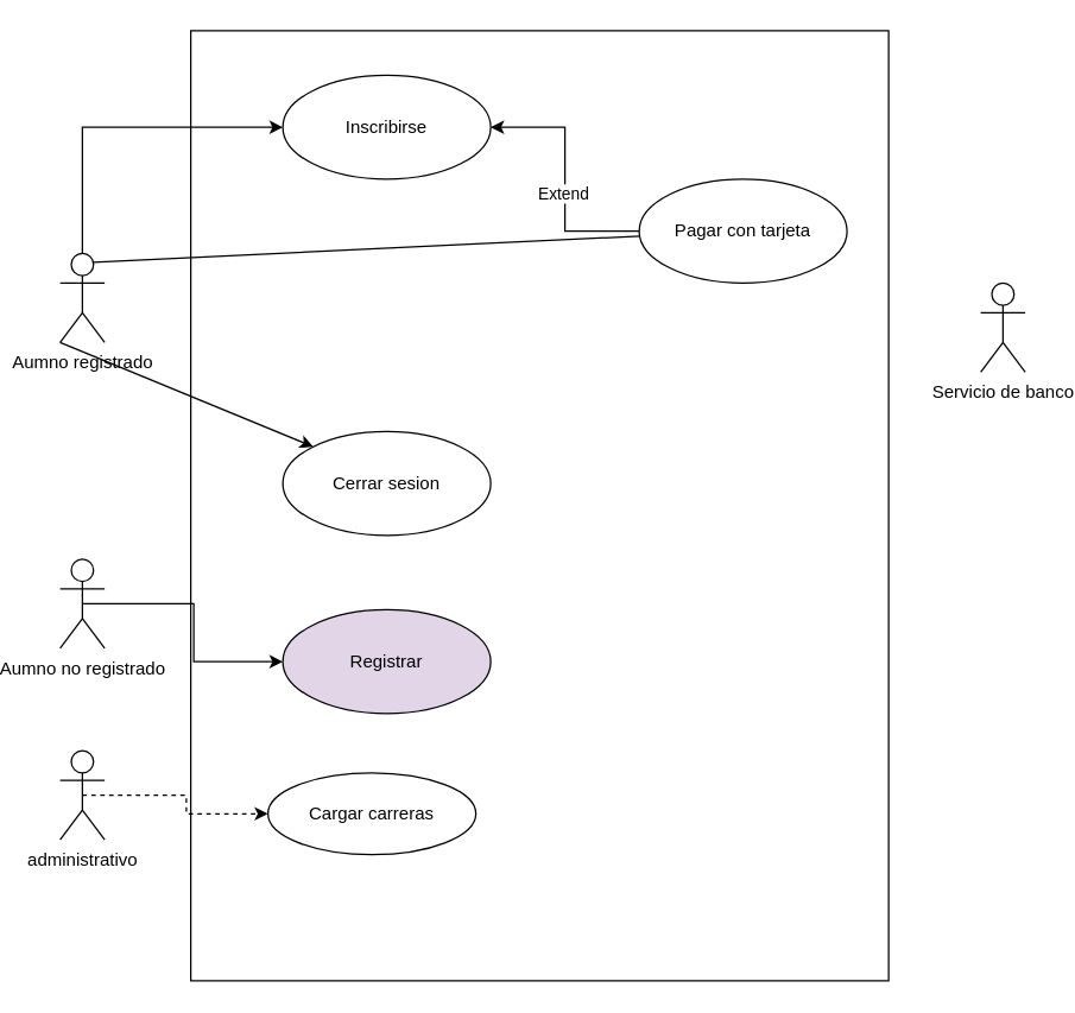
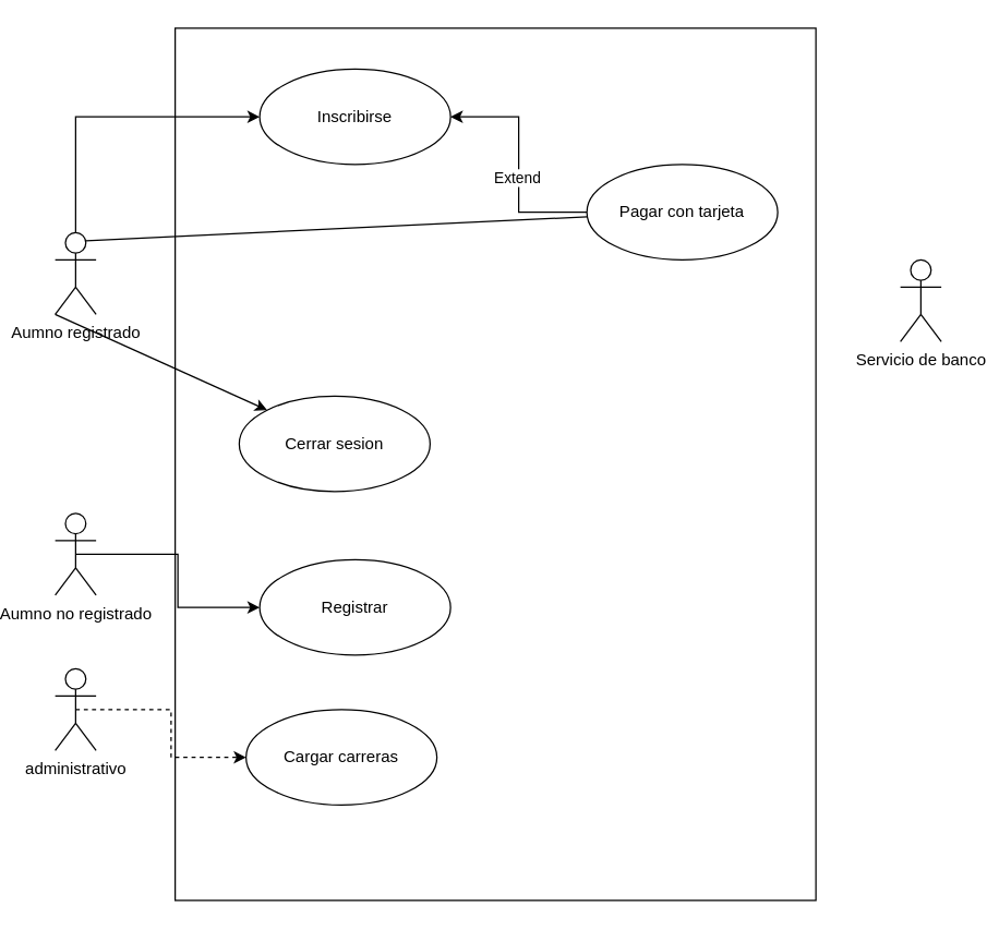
  <mxCell id="0" />
  <mxCell id="1" parent="0" />
  <mxCell id="2" value="" style="rounded=0;whiteSpace=wrap;html=1;" parent="1" vertex="1"><mxGeometry x="108" y="20" width="470" height="640" as="geometry" /></mxCell>
  <mxCell id="3" style="rounded=0;orthogonalLoop=1;jettySize=auto;html=1;exitX=0.5;exitY=0;exitDx=0;exitDy=0;exitPerimeter=0;entryX=0;entryY=0.5;entryDx=0;entryDy=0;edgeStyle=orthogonalEdgeStyle;" parent="1" source="4" target="9" edge="1"><mxGeometry relative="1" as="geometry" /></mxCell>
  <mxCell id="4" value="Aumno registrado" style="shape=umlActor;verticalLabelPosition=bottom;verticalAlign=top;html=1;outlineConnect=0;" parent="1" vertex="1"><mxGeometry x="20" y="170" width="30" height="60" as="geometry" /></mxCell>
  <mxCell id="5" style="edgeStyle=orthogonalEdgeStyle;rounded=0;orthogonalLoop=1;jettySize=auto;html=1;exitX=0.5;exitY=0.5;exitDx=0;exitDy=0;exitPerimeter=0;entryX=0;entryY=0.5;entryDx=0;entryDy=0;dashed=1;" parent="1" source="6" target="8" edge="1"><mxGeometry relative="1" as="geometry" /></mxCell>
- <mxCell id="6" value="administrativo" style="shape=umlActor;verticalLabelPosition=bottom;verticalAlign=top;html=1;outlineConnect=0;" parent="1" vertex="1"><mxGeometry x="20" y="505" width="30" height="60" as="geometry" /></mxCell>
+ <mxCell id="6" value="administrativo" style="shape=umlActor;verticalLabelPosition=bottom;verticalAlign=top;html=1;outlineConnect=0;" parent="1" vertex="1"><mxGeometry x="20" y="490" width="30" height="60" as="geometry" /></mxCell>
  <mxCell id="7" value="Servicio de banco" style="shape=umlActor;verticalLabelPosition=bottom;verticalAlign=top;html=1;outlineConnect=0;" parent="1" vertex="1"><mxGeometry x="640" y="190" width="30" height="60" as="geometry" /></mxCell>
- <mxCell id="8" value="Cargar carreras" style="ellipse;whiteSpace=wrap;html=1;" parent="1" vertex="1"><mxGeometry x="160" y="520" width="140" height="55" as="geometry" /></mxCell>
+ <mxCell id="8" value="Cargar carreras" style="ellipse;whiteSpace=wrap;html=1;" parent="1" vertex="1"><mxGeometry x="160" y="520" width="140" height="70" as="geometry" /></mxCell>
  <mxCell id="9" value="Inscribirse" style="ellipse;whiteSpace=wrap;html=1;" parent="1" vertex="1"><mxGeometry x="170" y="50" width="140" height="70" as="geometry" /></mxCell>
- <mxCell id="10" value="Registrar" style="ellipse;whiteSpace=wrap;html=1;fillColor=#e1d5e7;" parent="1" vertex="1"><mxGeometry x="170" y="410" width="140" height="70" as="geometry" /></mxCell>
- <mxCell id="11" value="Cerrar sesion" style="ellipse;whiteSpace=wrap;html=1;" parent="1" vertex="1"><mxGeometry x="170" y="290" width="140" height="70" as="geometry" /></mxCell>
+ <mxCell id="10" value="Registrar" style="ellipse;whiteSpace=wrap;html=1;" parent="1" vertex="1"><mxGeometry x="170" y="410" width="140" height="70" as="geometry" /></mxCell>
+ <mxCell id="11" value="Cerrar sesion" style="ellipse;whiteSpace=wrap;html=1;" parent="1" vertex="1"><mxGeometry x="155" y="290" width="140" height="70" as="geometry" /></mxCell>
  <mxCell id="12" style="edgeStyle=orthogonalEdgeStyle;rounded=0;orthogonalLoop=1;jettySize=auto;html=1;exitX=0;exitY=0.5;exitDx=0;exitDy=0;entryX=1;entryY=0.5;entryDx=0;entryDy=0;" parent="1" source="14" target="9" edge="1"><mxGeometry relative="1" as="geometry" /></mxCell>
  <mxCell id="13" value="Extend" style="edgeLabel;html=1;align=center;verticalAlign=middle;resizable=0;points=[];" parent="12" vertex="1" connectable="0"><mxGeometry x="-0.11" y="2" relative="1" as="geometry"><mxPoint as="offset" /></mxGeometry></mxCell>
  <mxCell id="14" value="Pagar con tarjeta" style="ellipse;whiteSpace=wrap;html=1;" parent="1" vertex="1"><mxGeometry x="410" y="120" width="140" height="70" as="geometry" /></mxCell>
  <mxCell id="15" value="" style="endArrow=none;html=1;rounded=0;fillColor=#FF0A0A;exitX=0.75;exitY=0.1;exitDx=0;exitDy=0;exitPerimeter=0;" parent="1" source="4" target="14" edge="1"><mxGeometry width="50" height="50" relative="1" as="geometry"><mxPoint x="80" y="190" as="sourcePoint" /><mxPoint x="90" y="110" as="targetPoint" /></mxGeometry></mxCell>
  <mxCell id="16" style="rounded=0;orthogonalLoop=1;jettySize=auto;html=1;exitX=0;exitY=1;exitDx=0;exitDy=0;exitPerimeter=0;entryX=0;entryY=0;entryDx=0;entryDy=0;" parent="1" target="11" edge="1" source="4"><mxGeometry relative="1" as="geometry"><mxPoint x="-10" y="390" as="sourcePoint" /><mxPoint x="160" y="425" as="targetPoint" /></mxGeometry></mxCell>
  <mxCell id="17" style="edgeStyle=orthogonalEdgeStyle;rounded=0;orthogonalLoop=1;jettySize=auto;html=1;exitX=0.5;exitY=0.5;exitDx=0;exitDy=0;exitPerimeter=0;" edge="1" parent="1" source="18" target="10"><mxGeometry relative="1" as="geometry" /></mxCell>
  <mxCell id="18" value="Aumno no registrado" style="shape=umlActor;verticalLabelPosition=bottom;verticalAlign=top;html=1;outlineConnect=0;" vertex="1" parent="1"><mxGeometry x="20" y="376" width="30" height="60" as="geometry" /></mxCell>
